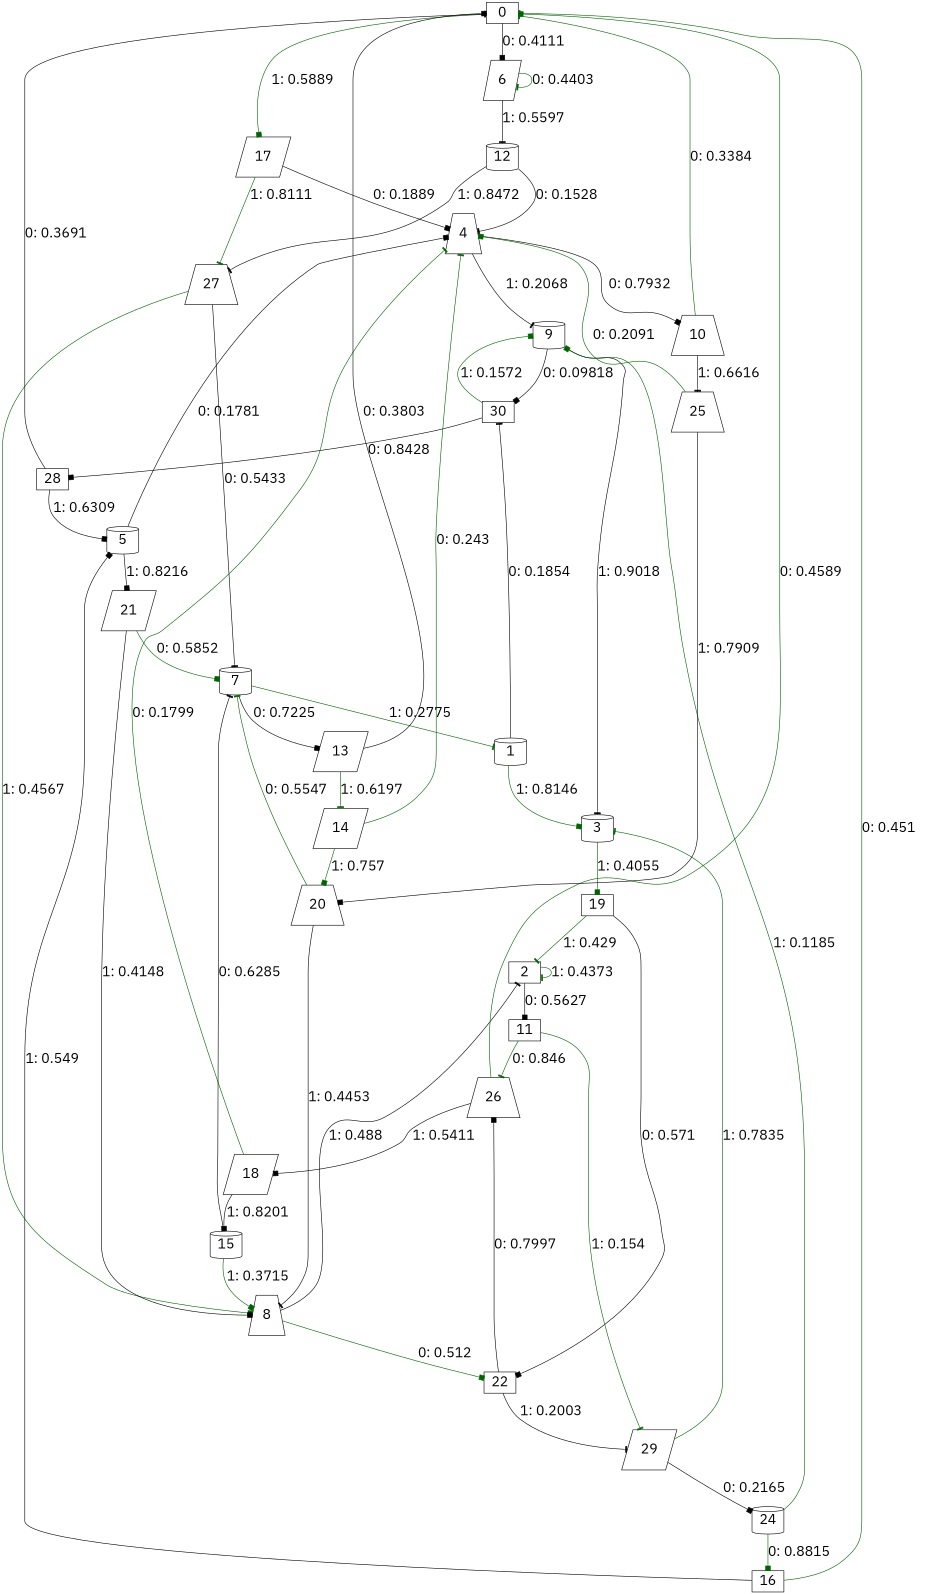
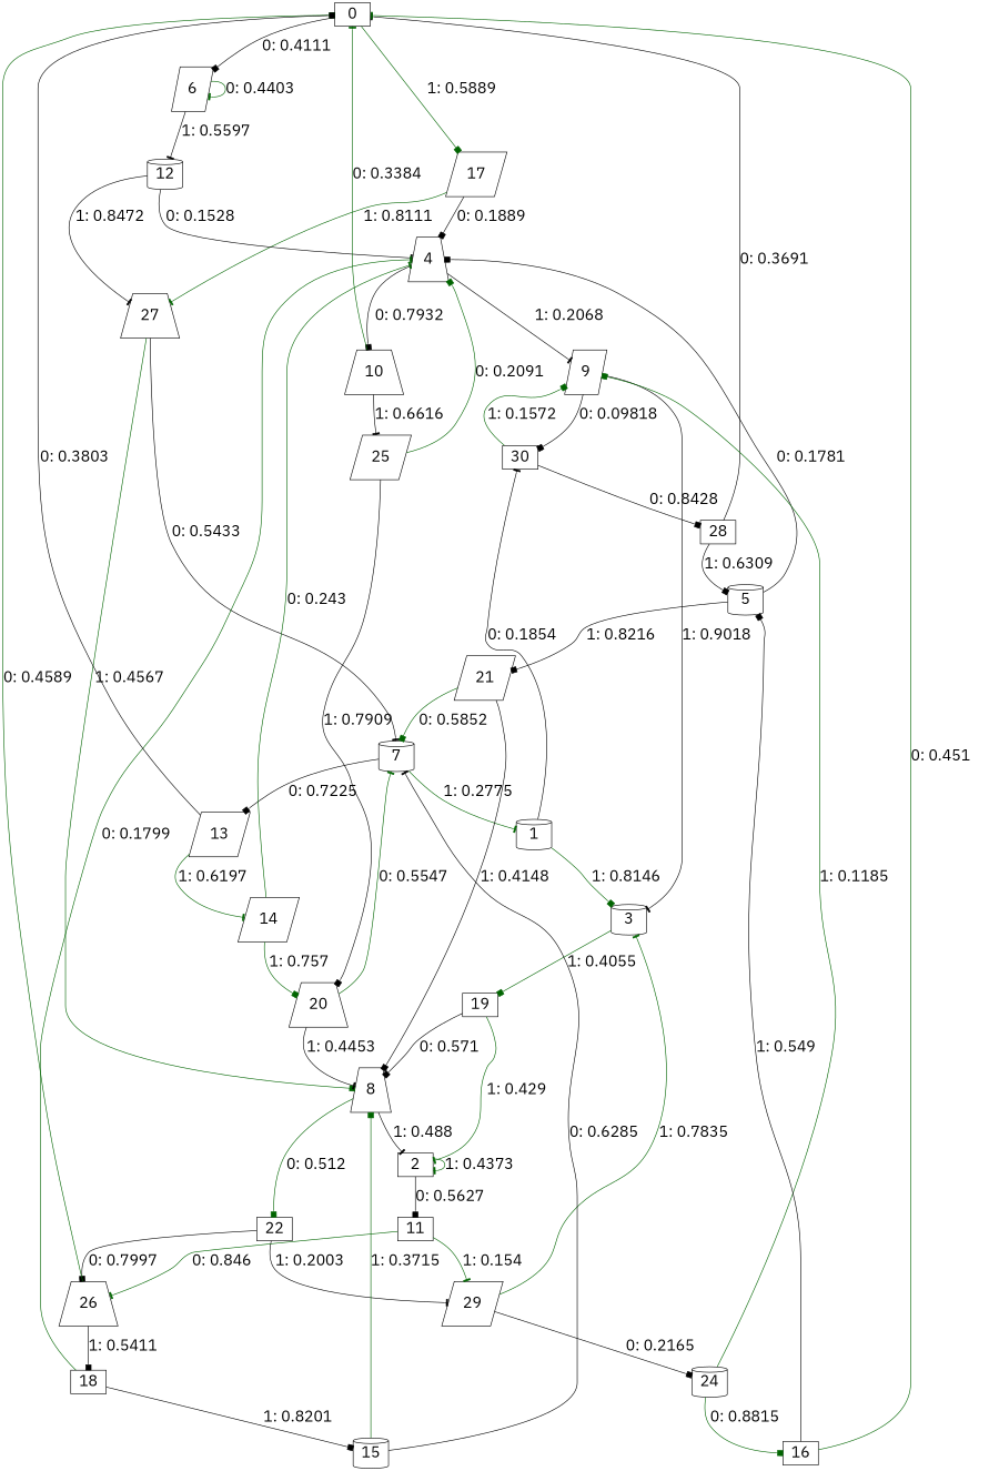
  digraph {
    fontname="IBM Plex Sans"
    node [fontname="IBM Plex Sans" fontsize=24 shape=box]
    edge [arrowhead=box color=black fontname="IBM Plex Sans" fontsize=24]
    0
    6 [shape=parallelogram]
    17 [shape=parallelogram]
    12 [shape=cylinder]
    4 [shape=trapezium]
    27 [shape=trapezium]
-   9 [shape=cylinder]
+   9 [shape=parallelogram]
    10 [shape=trapezium]
    7 [shape=cylinder]
    8 [shape=trapezium]
    30
    1 [shape=cylinder]
    3 [shape=cylinder]
    28
    19
    5 [shape=cylinder]
    2
    22
    11
    26 [shape=trapezium]
    29 [shape=parallelogram]
-   18 [shape=parallelogram]
+   18
    24 [shape=cylinder]
    13 [shape=parallelogram]
    14 [shape=parallelogram]
-   25 [shape=trapezium]
+   25 [shape=parallelogram]
    20 [shape=trapezium]
    21 [shape=parallelogram]
    15 [shape=cylinder]
    16
    0 -> 6 [label="0: 0.4111   "]
    0 -> 17 [color=darkgreen label="1: 0.5889   "]
    6 -> 6 [arrowhead=tee color=darkgreen label="0: 0.4403   "]
    6 -> 12 [arrowhead=tee label="1: 0.5597   "]
    17 -> 4 [label="0: 0.1889   "]
    17 -> 27 [arrowhead=tee color=darkgreen label="1: 0.8111   "]
    12 -> 4 [arrowhead=tee label="0: 0.1528   "]
    12 -> 27 [arrowhead=tee label="1: 0.8472   "]
    4 -> 9 [arrowhead=tee label="1: 0.2068   "]
    4 -> 10 [label="0: 0.7932   "]
    27 -> 7 [arrowhead=tee label="0: 0.5433   "]
    27 -> 8 [color=darkgreen label="1: 0.4567   "]
    9 -> 30 [label="0: 0.09818  "]
    9 -> 3 [arrowhead=tee label="1: 0.9018   "]
    10 -> 0 [arrowhead=tee color=darkgreen label="0: 0.3384   "]
    10 -> 25 [arrowhead=tee label="1: 0.6616   "]
    7 -> 1 [arrowhead=tee color=darkgreen label="1: 0.2775   "]
    7 -> 13 [label="0: 0.7225   "]
    8 -> 2 [arrowhead=tee label="1: 0.488    "]
    8 -> 22 [color=darkgreen label="0: 0.512    "]
    30 -> 9 [color=darkgreen label="1: 0.1572   "]
    30 -> 28 [label="0: 0.8428   "]
    1 -> 30 [arrowhead=tee label="0: 0.1854   "]
    1 -> 3 [color=darkgreen label="1: 0.8146   "]
    3 -> 19 [color=darkgreen label="1: 0.4055   "]
    28 -> 0 [arrowhead=tee label="0: 0.3691   "]
    28 -> 5 [label="1: 0.6309   "]
    19 -> 2 [arrowhead=tee color=darkgreen label="1: 0.429    "]
-   19 -> 22 [label="0: 0.571    "]
+   19 -> 8 [label="0: 0.571    "]
    5 -> 4 [label="0: 0.1781   "]
    5 -> 21 [label="1: 0.8216   "]
    2 -> 2 [arrowhead=tee color=darkgreen label="1: 0.4373   "]
    2 -> 11 [label="0: 0.5627   "]
    22 -> 26 [label="0: 0.7997   "]
    22 -> 29 [arrowhead=tee label="1: 0.2003   "]
    11 -> 26 [arrowhead=tee color=darkgreen label="0: 0.846    "]
    11 -> 29 [arrowhead=tee color=darkgreen label="1: 0.154    "]
    26 -> 0 [color=darkgreen label="0: 0.4589   "]
    26 -> 18 [label="1: 0.5411   "]
    29 -> 3 [arrowhead=tee color=darkgreen label="1: 0.7835   "]
    29 -> 24 [label="0: 0.2165   "]
    18 -> 4 [arrowhead=tee color=darkgreen label="0: 0.1799   "]
    18 -> 15 [label="1: 0.8201   "]
    24 -> 9 [color=darkgreen label="1: 0.1185   "]
    24 -> 16 [color=darkgreen label="0: 0.8815   "]
    13 -> 0 [label="0: 0.3803   "]
    13 -> 14 [arrowhead=tee color=darkgreen label="1: 0.6197   "]
    14 -> 4 [arrowhead=tee color=darkgreen label="0: 0.243    "]
    14 -> 20 [color=darkgreen label="1: 0.757    "]
    25 -> 4 [color=darkgreen label="0: 0.2091   "]
    25 -> 20 [label="1: 0.7909   "]
    20 -> 7 [arrowhead=tee color=darkgreen label="0: 0.5547   "]
    20 -> 8 [arrowhead=tee label="1: 0.4453   "]
    21 -> 7 [color=darkgreen label="0: 0.5852   "]
    21 -> 8 [label="1: 0.4148   "]
    15 -> 7 [arrowhead=tee label="0: 0.6285   "]
    15 -> 8 [color=darkgreen label="1: 0.3715   "]
    16 -> 0 [arrowhead=tee color=darkgreen label="0: 0.451    "]
    16 -> 5 [label="1: 0.549    "]
  }
